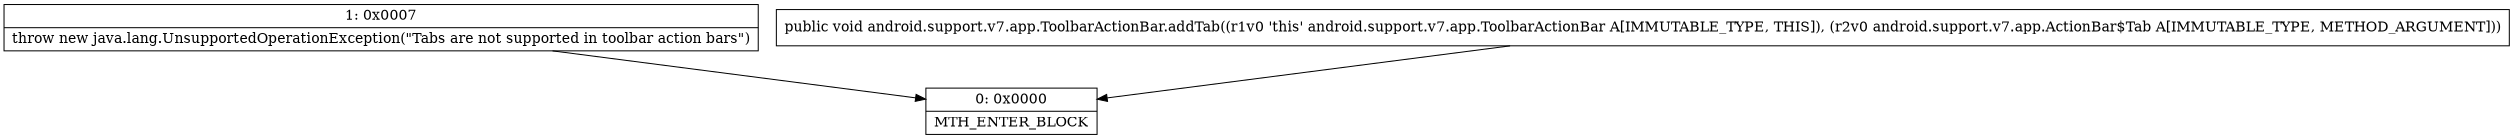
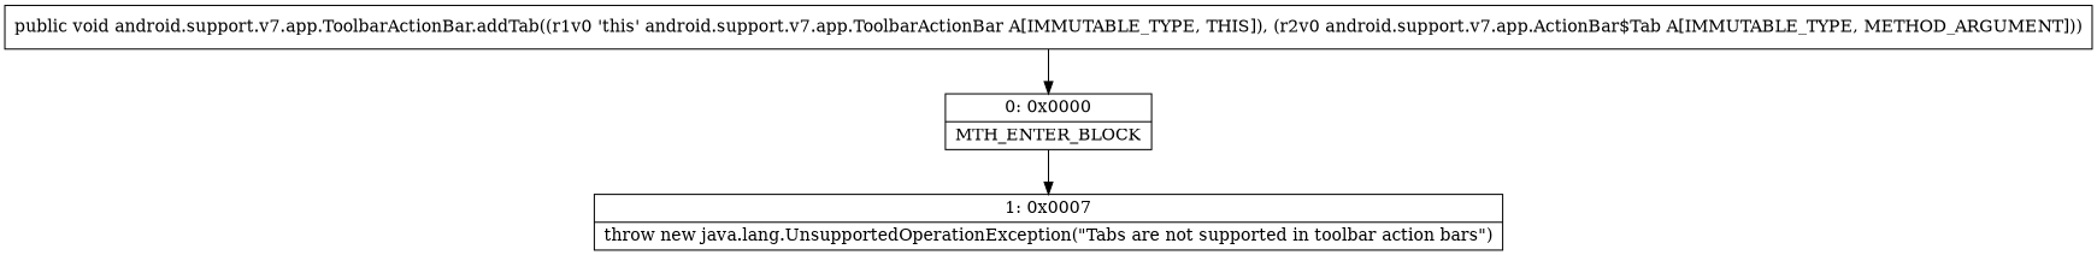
  digraph {
    node [shape=record]
    n1 [label="{0\:\ 0x0000|MTH_ENTER_BLOCK\l}"]
    n2 [label="{1\:\ 0x0007|throw new java.lang.UnsupportedOperationException(\"Tabs are not supported in toolbar action bars\")\l}"]
    n3 [label="{public void android.support.v7.app.ToolbarActionBar.addTab((r1v0 'this' android.support.v7.app.ToolbarActionBar A[IMMUTABLE_TYPE, THIS]), (r2v0 android.support.v7.app.ActionBar$Tab A[IMMUTABLE_TYPE, METHOD_ARGUMENT])) }"]
-   n2 -> n1
+   n1 -> n2
    n3 -> n1
  }
